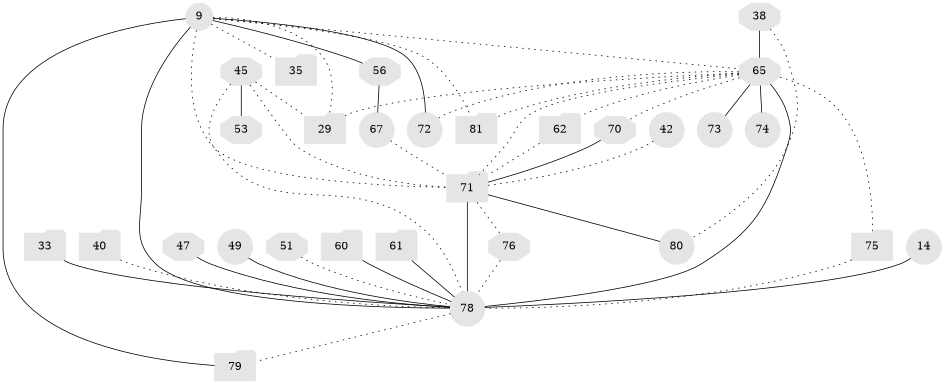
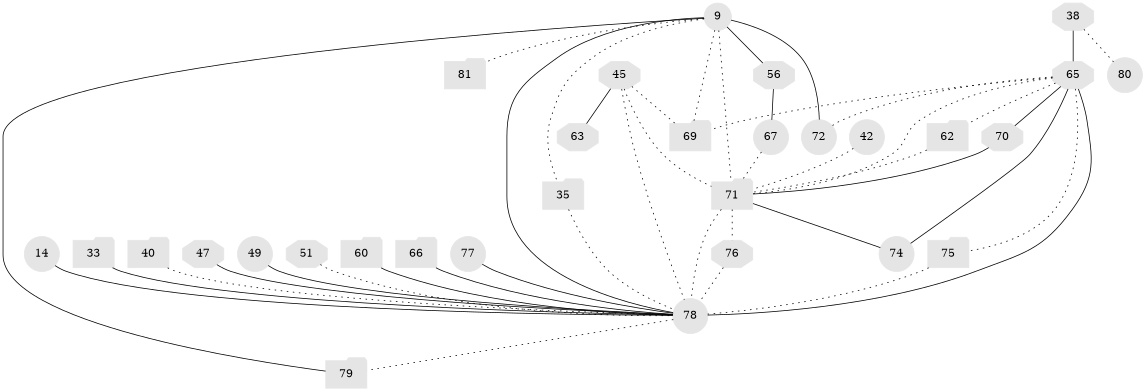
  graph {
    node [color=gray90 shape=circle style=filled]
    edge [style=dotted]
    9 [super="+2"]
    35 [shape=folder]
    56 [shape=octagon super="+27"]
    65 [shape=octagon super="+37+17+22+32+34"]
-   69 [shape=folder super="+64+55+43+23" label=29]
+   69 [shape=folder super="+64+55+43+23"]
    71 [shape=folder super="+61"]
    72
    78 [super="+12+5+63"]
    79 [shape=folder]
    81 [shape=folder]
-   53 [shape=octagon]
+   53 [shape=octagon label=63]
    67 [super="+31"]
    75 [shape=folder super="+46+62"]
    n14 [label=62 shape=folder]
    70 [shape=octagon]
-   73
    74 [super="+52"]
    80
    76 [shape=octagon super="+39"]
    14
    33 [shape=folder]
    38 [shape=octagon]
    40 [shape=folder]
    42
    45 [shape=octagon]
    47 [shape=octagon]
    49
    51 [shape=octagon]
    60 [shape=folder]
-   66 [shape=folder super="+54" label=61]
+   66 [shape=folder super="+54"]
+   77
    9 -- 35
    9 -- 56 [style=solid weight=2]
-   9 -- 65 [weight=6]
    9 -- 69 [weight=3]
    9 -- 71 [weight=12]
    9 -- 72 [style=solid]
    9 -- 78 [style=solid weight=9]
    9 -- 79 [style=solid]
    9 -- 81
+   35 -- 78
    56 -- 67 [style=solid]
    65 -- 69 [weight=5]
    65 -- 71 [weight=4]
    65 -- 72
    65 -- 78 [style=solid weight=16]
-   65 -- 81
    65 -- 75 [weight=3]
    65 -- n14
-   65 -- 70
-   65 -- 73 [style=solid]
+   65 -- 70 [style=solid]
    65 -- 74 [style=solid weight=3]
-   71 -- 78 [style=solid weight=11]
-   71 -- 80 [style=solid]
+   71 -- 78 [weight=11]
+   71 -- 74 [style=solid]
    71 -- 76 [weight=2]
    78 -- 79
    67 -- 71 [weight=4]
    75 -- 78 [weight=5]
    n14 -- 71
    70 -- 71 [style=solid]
    76 -- 78
    14 -- 78 [style=solid weight=2]
    33 -- 78 [style=solid weight=2]
    38 -- 65 [style=solid weight=2]
    38 -- 80
    40 -- 78 [weight=2]
    42 -- 71 [weight=2]
    45 -- 69
    45 -- 71
    45 -- 78
    45 -- 53 [style=solid weight=2]
    47 -- 78 [style=solid weight=2]
    49 -- 78 [style=solid weight=2]
    51 -- 78 [weight=2]
    60 -- 78 [style=solid weight=2]
    66 -- 78 [style=solid weight=3]
+   77 -- 78 [style=solid weight=2]
  }
